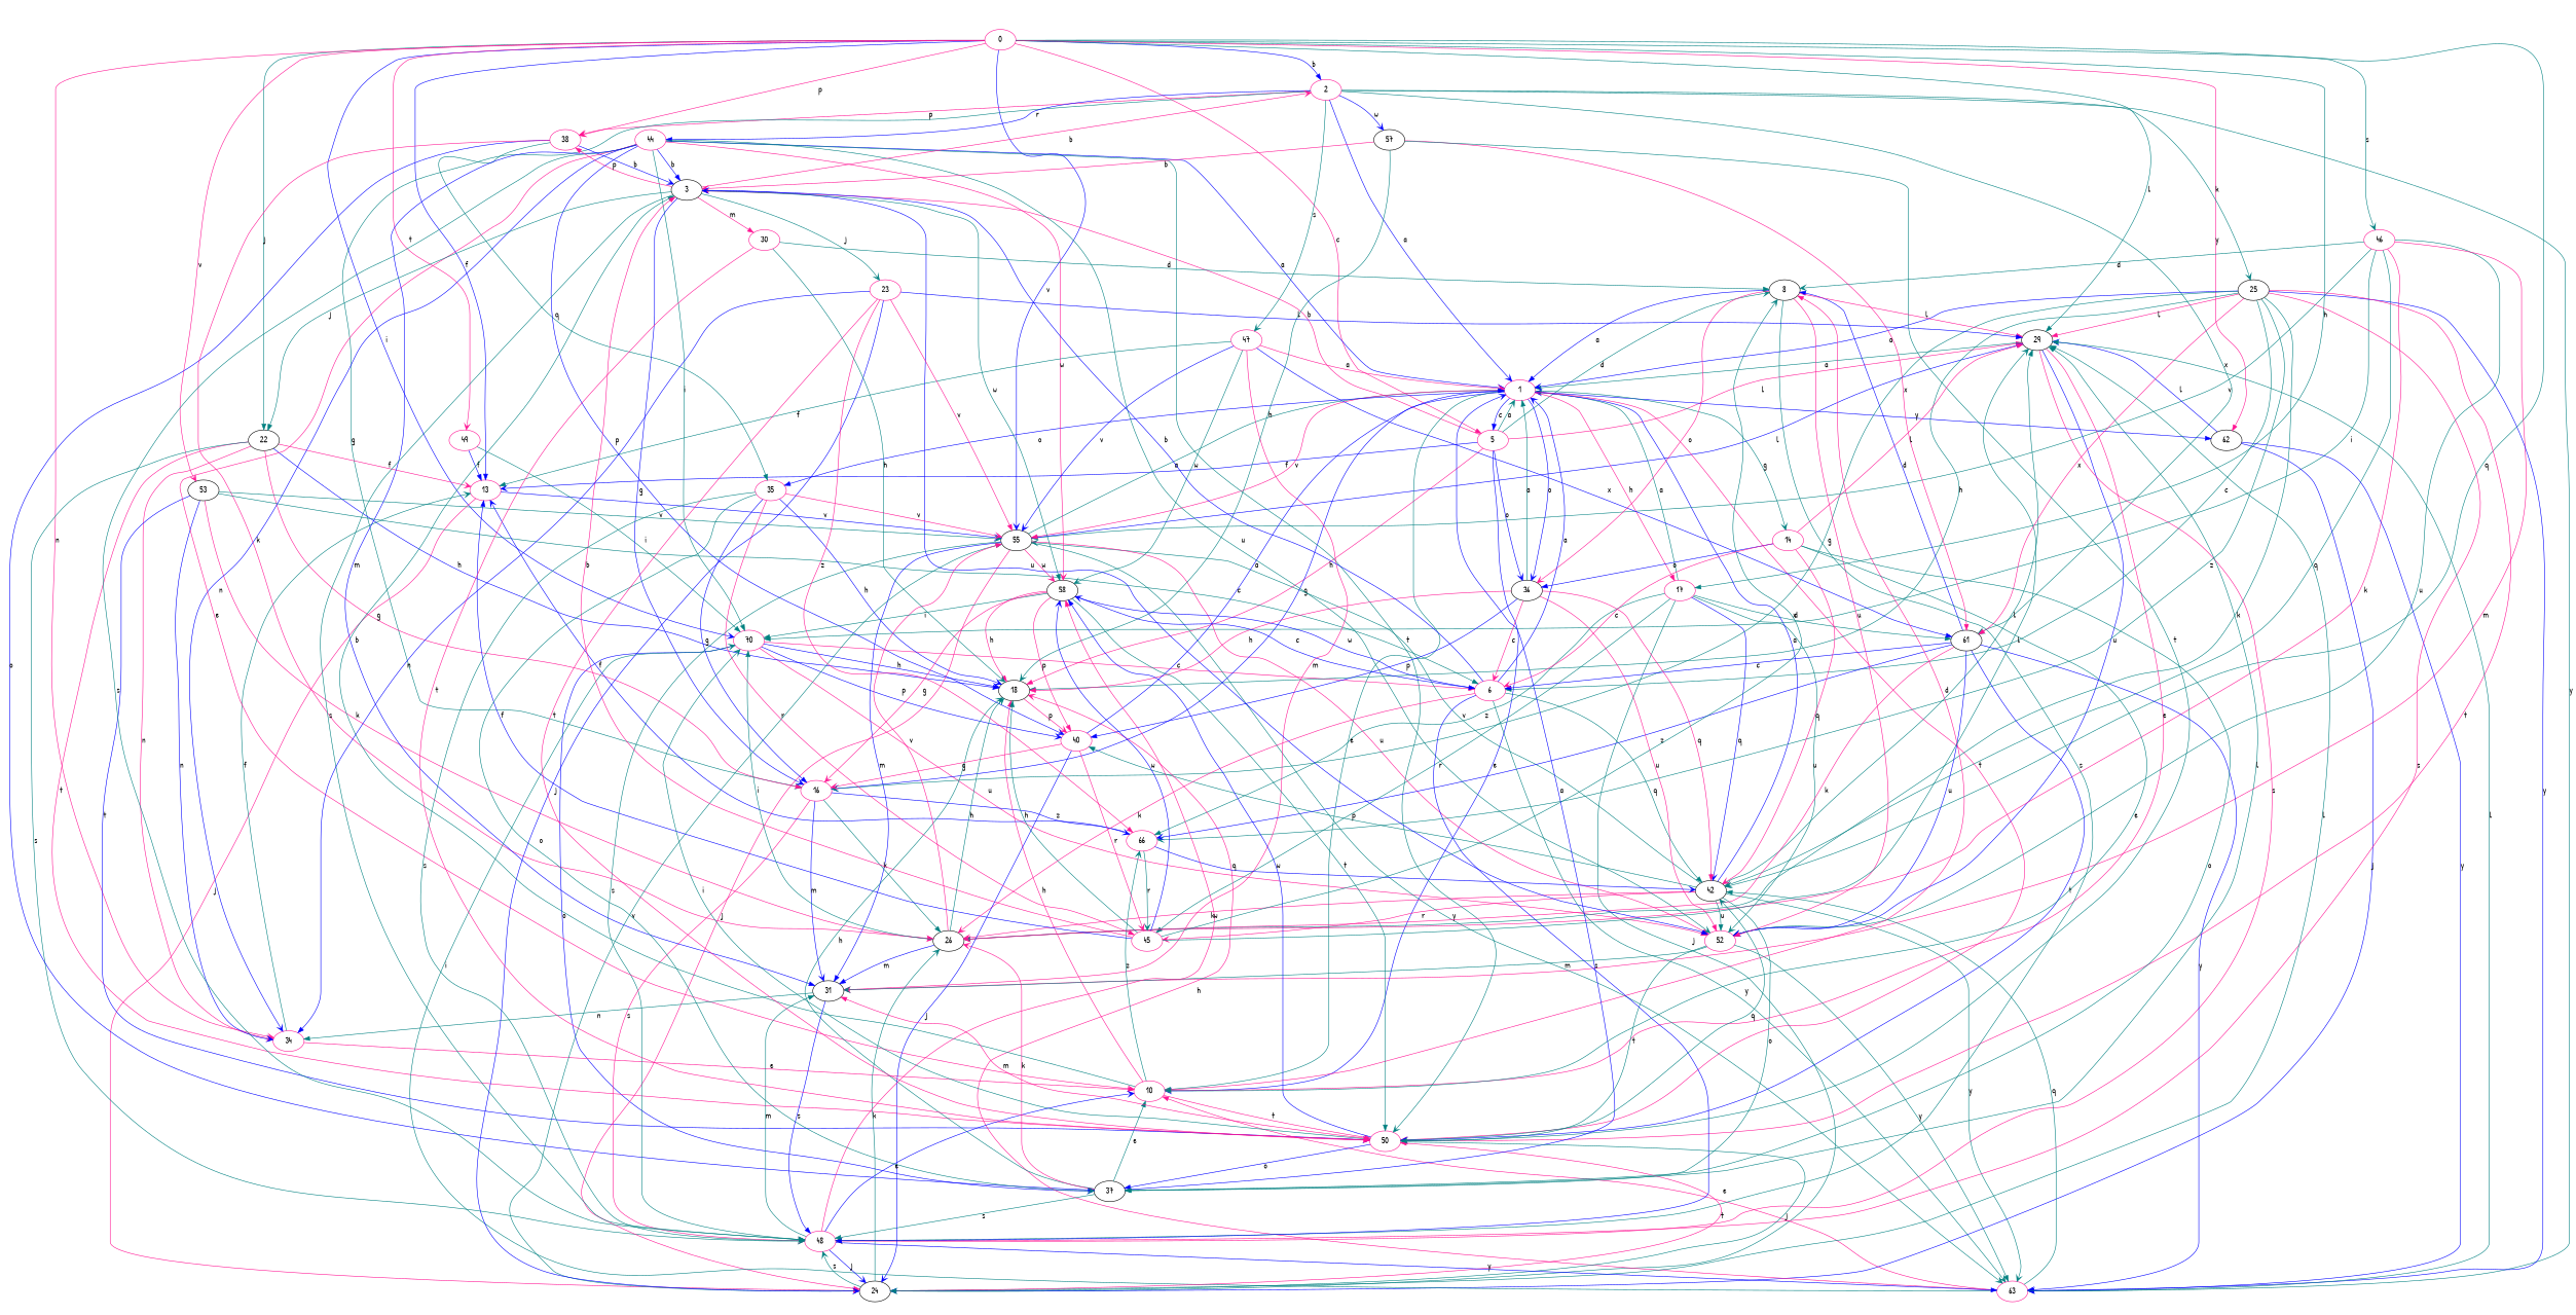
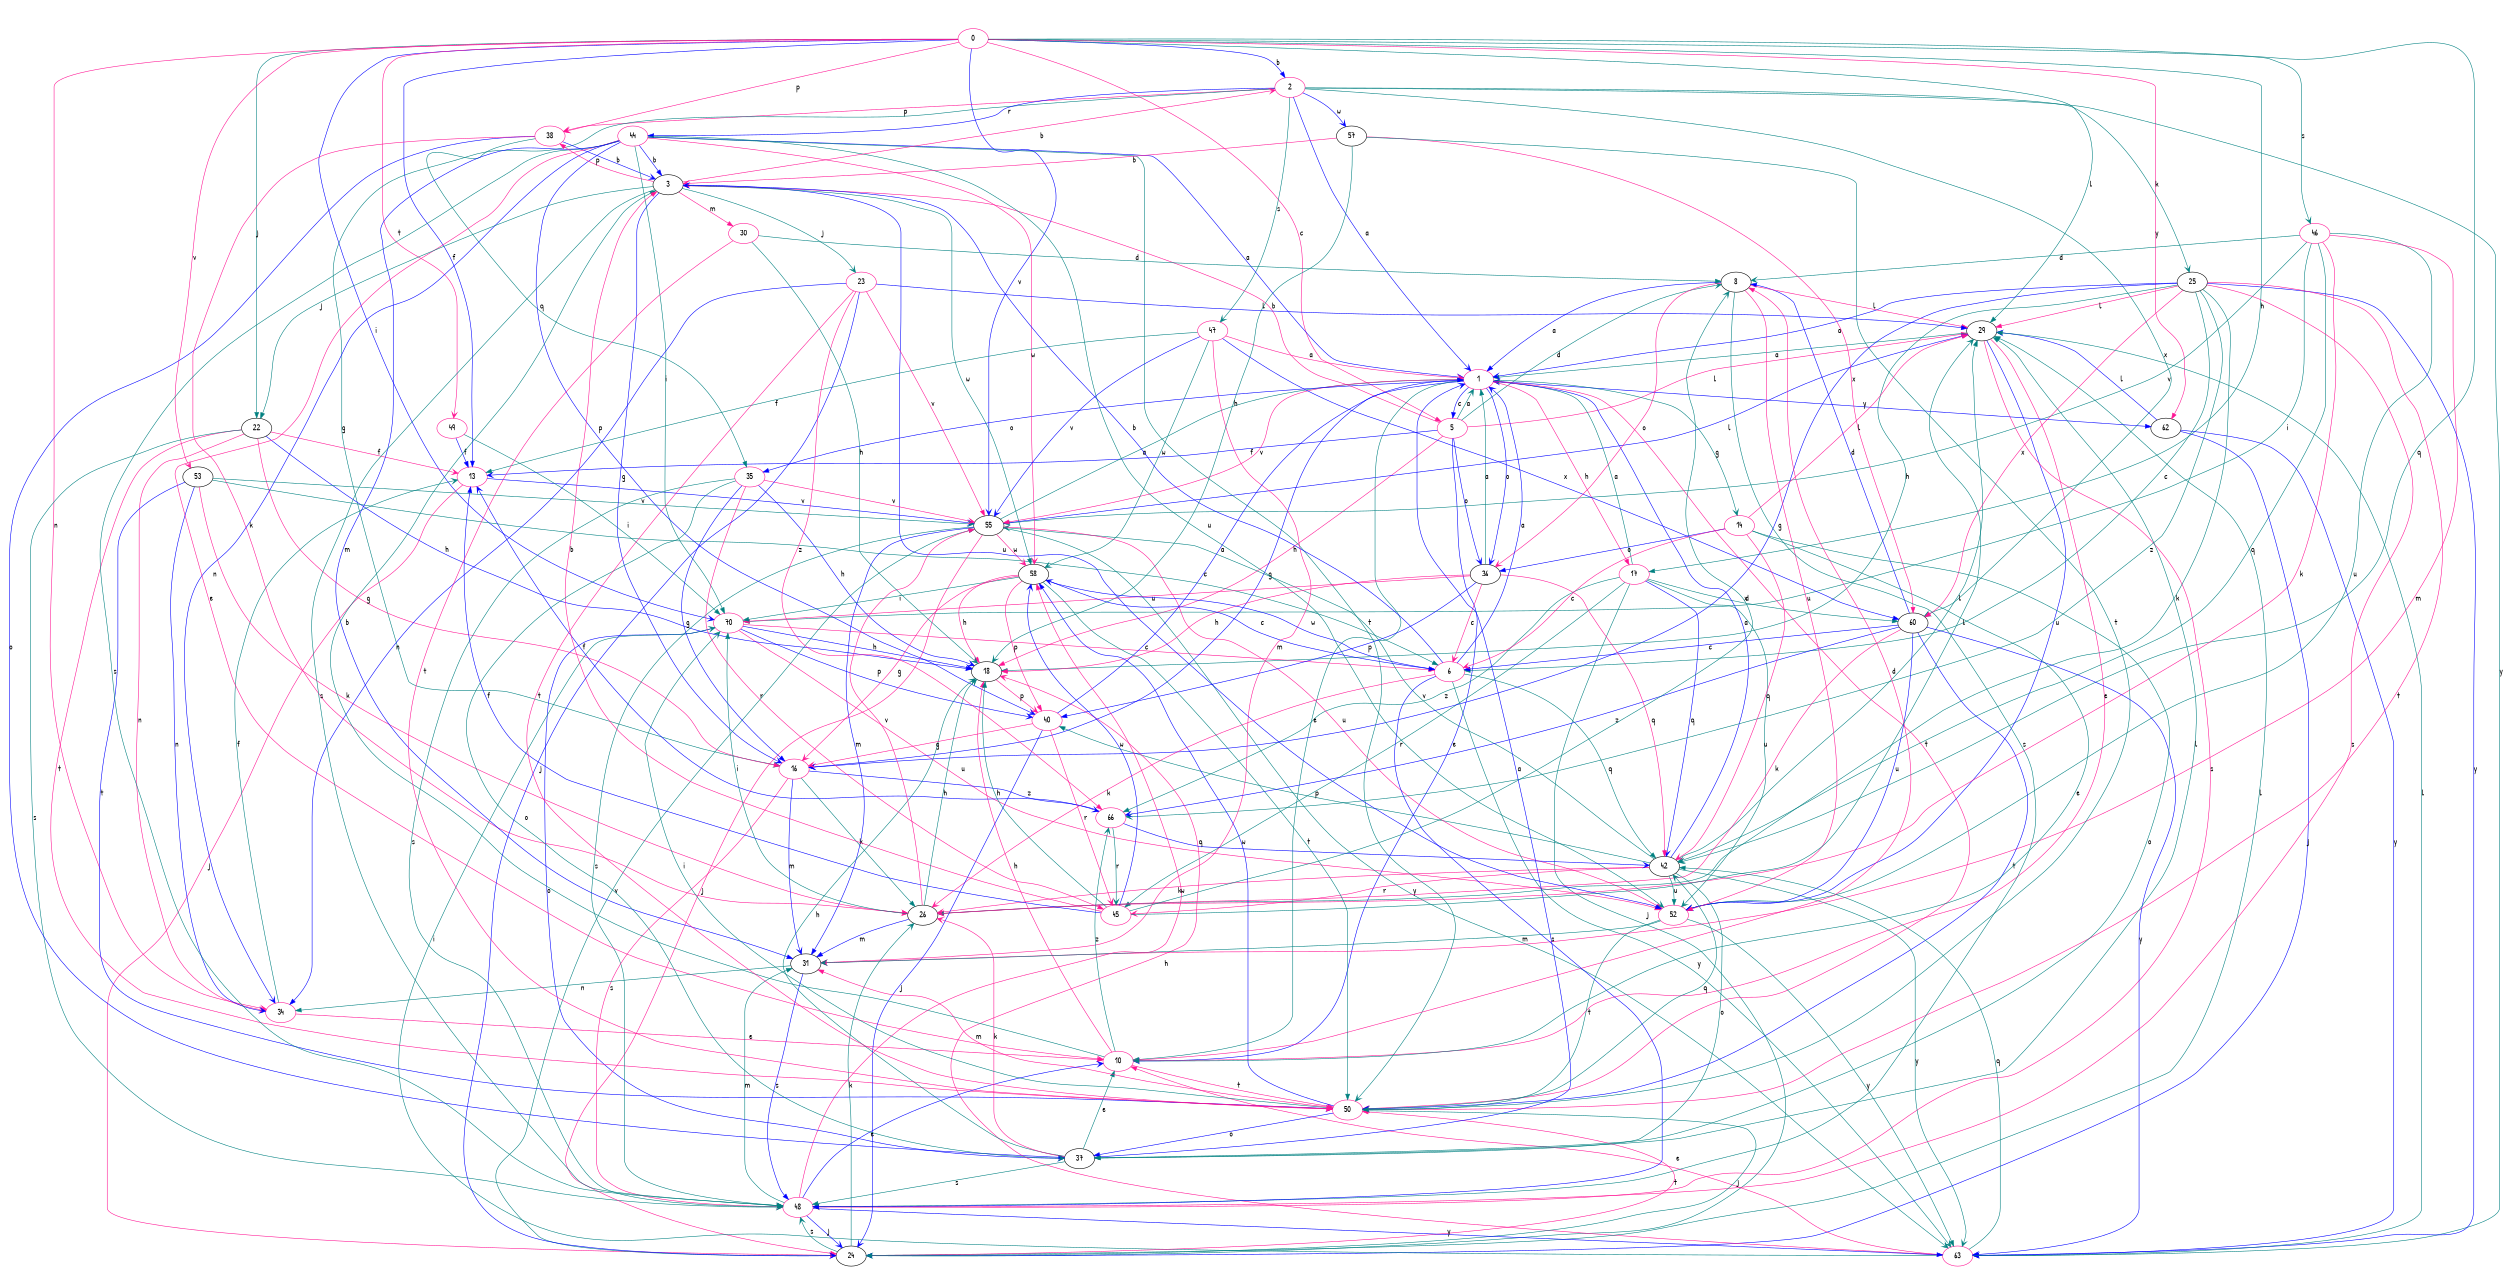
  strict digraph {
    fontname="Patrick Hand"
    node [color=deeppink fontname="Patrick Hand"]
    edge [arrowhead=normal color=teal fontname="Patrick Hand"]
    0
    2
    5
    13
    17
    n6 [label=70]
    22 [color=black]
    29 [color=black]
    34
    38
    42 [color=black]
    46
    49
    53 [color=black]
    55 [color=black]
    62 [color=black]
    1
    16
    25 [color=black]
    44
    47
    57 [color=black]
-   60 [color=black label=61]
+   60 [color=black]
    63
    10
    36 [color=black]
    3 [color=black]
    8 [color=black]
    18 [color=black]
    24 [color=black]
    52
    66
    45
    6
    37 [color=black]
    40
    50
    48
    35
    26 [color=black]
    31 [color=black]
    58 [color=black]
    14
    23
    30
    0 -> 2 [color=blue label=b]
    0 -> 5 [color=deeppink label=c]
    0 -> 13 [color=blue label=f]
    0 -> 17 [label=h]
    0 -> n6 [arrowhead=vee color=blue label=i]
    0 -> 22 [label=j]
    0 -> 29 [label=l]
    0 -> 34 [arrowhead=vee color=deeppink label=n]
    0 -> 38 [arrowhead=vee color=deeppink label=p]
    0 -> 42 [arrowhead=vee label=q]
    0 -> 46 [arrowhead=vee label=s]
    0 -> 49 [arrowhead=vee color=deeppink label=t]
    0 -> 53 [arrowhead=vee color=deeppink label=v]
    0 -> 55 [arrowhead=vee color=blue label=v]
    0 -> 62 [color=deeppink label=y]
    2 -> 38 [arrowhead=vee color=deeppink label=p]
    2 -> 1 [arrowhead=vee color=blue label=a]
    2 -> 16 [arrowhead=vee label=g]
    2 -> 25 [arrowhead=vee label=k]
    2 -> 44 [color=blue label=r]
    2 -> 47 [arrowhead=vee label=s]
    2 -> 57 [arrowhead=vee color=blue label=w]
    2 -> 60 [arrowhead=vee label=x]
    2 -> 63 [label=y]
    5 -> 13 [arrowhead=vee color=blue label=f]
    5 -> 29 [color=deeppink label=l]
    5 -> 1 [arrowhead=vee label=a]
    5 -> 10 [arrowhead=vee color=blue label=e]
    5 -> 36 [arrowhead=vee color=blue label=o]
    5 -> 3 [color=deeppink label=b]
    5 -> 8 [arrowhead=vee label=d]
    5 -> 18 [color=deeppink label=h]
    13 -> 55 [arrowhead=vee color=blue label=v]
    13 -> 24 [color=deeppink label=j]
    17 -> 42 [arrowhead=vee color=blue label=q]
    17 -> 1 [label=a]
    17 -> 60 [label=x]
    17 -> 24 [arrowhead=vee label=j]
    17 -> 52 [arrowhead=vee label=u]
    17 -> 66 [label=z]
    17 -> 45 [label=r]
    n6 -> 18 [arrowhead=vee color=blue label=h]
    n6 -> 52 [color=deeppink label=u]
    n6 -> 6 [color=deeppink label=c]
    n6 -> 37 [arrowhead=vee color=blue label=o]
    n6 -> 40 [arrowhead=vee color=blue label=p]
    22 -> 13 [arrowhead=vee color=deeppink label=f]
    22 -> 34 [arrowhead=vee color=deeppink label=n]
    22 -> 16 [color=deeppink label=g]
    22 -> 18 [color=blue label=h]
    22 -> 50 [arrowhead=vee color=deeppink label=t]
    22 -> 48 [arrowhead=vee label=s]
    29 -> 1 [label=a]
    29 -> 10 [color=deeppink label=e]
    29 -> 52 [arrowhead=vee color=blue label=u]
    29 -> 48 [color=deeppink label=s]
    34 -> 13 [arrowhead=vee label=f]
    34 -> 10 [color=deeppink label=e]
    38 -> 3 [arrowhead=vee color=blue label=b]
    38 -> 37 [color=blue label=o]
    38 -> 35 [label=q]
    38 -> 26 [color=deeppink label=k]
    42 -> 29 [label=l]
    42 -> 55 [arrowhead=vee label=v]
    42 -> 1 [arrowhead=vee color=blue label=a]
    42 -> 63 [arrowhead=vee label=y]
    42 -> 52 [label=u]
    42 -> 45 [arrowhead=vee color=deeppink label=r]
    42 -> 37 [label=o]
    42 -> 40 [label=p]
    42 -> 26 [arrowhead=vee color=deeppink label=k]
    46 -> n6 [label=i]
    46 -> 42 [arrowhead=vee label=q]
    46 -> 55 [label=v]
    46 -> 8 [arrowhead=vee label=d]
    46 -> 52 [arrowhead=vee label=u]
    46 -> 26 [color=deeppink label=k]
    46 -> 31 [arrowhead=vee color=deeppink label=m]
    49 -> 13 [color=blue label=f]
    49 -> n6 [label=i]
    53 -> 34 [arrowhead=vee color=blue label=n]
    53 -> 55 [arrowhead=vee label=v]
    53 -> 6 [label=c]
    53 -> 50 [arrowhead=vee color=blue label=t]
    53 -> 26 [arrowhead=vee color=deeppink label=k]
    55 -> 29 [color=blue label=l]
    55 -> 1 [label=a]
    55 -> 63 [arrowhead=vee label=y]
    55 -> 24 [color=deeppink label=j]
    55 -> 52 [color=deeppink label=u]
    55 -> 48 [label=s]
    55 -> 31 [color=blue label=m]
    55 -> 58 [arrowhead=vee color=deeppink label=w]
    62 -> 29 [arrowhead=vee color=blue label=l]
    62 -> 63 [arrowhead=vee color=blue label=y]
    62 -> 24 [color=blue label=j]
    1 -> 5 [color=blue label=c]
    1 -> 17 [color=deeppink label=h]
    1 -> 55 [color=deeppink label=v]
    1 -> 62 [color=blue label=y]
    1 -> 16 [arrowhead=vee color=blue label=g]
    1 -> 10 [label=e]
    1 -> 36 [arrowhead=vee color=blue label=o]
    1 -> 50 [arrowhead=vee color=deeppink label=t]
    1 -> 35 [color=blue label=o]
    1 -> 14 [arrowhead=vee label=g]
    16 -> 66 [arrowhead=vee color=blue label=z]
    16 -> 48 [arrowhead=vee color=deeppink label=s]
    16 -> 26 [label=k]
    16 -> 31 [arrowhead=vee color=blue label=m]
    25 -> 29 [color=deeppink label=l]
    25 -> 1 [arrowhead=vee color=blue label=a]
-   25 -> 16 [arrowhead=vee label=g]
+   25 -> 16 [arrowhead=vee color=blue label=g]
    25 -> 60 [color=deeppink label=x]
    25 -> 63 [color=blue label=y]
    25 -> 18 [label=h]
    25 -> 66 [arrowhead=vee label=z]
    25 -> 6 [label=c]
    25 -> 50 [arrowhead=vee color=deeppink label=t]
    25 -> 48 [arrowhead=vee color=deeppink label=s]
    25 -> 26 [label=k]
    44 -> n6 [label=i]
    44 -> 34 [arrowhead=vee color=blue label=n]
    44 -> 1 [arrowhead=vee color=blue label=a]
    44 -> 10 [arrowhead=vee color=deeppink label=e]
    44 -> 3 [color=blue label=b]
    44 -> 52 [arrowhead=vee label=u]
    44 -> 40 [arrowhead=vee color=blue label=p]
    44 -> 50 [arrowhead=vee label=t]
    44 -> 48 [label=s]
    44 -> 31 [color=blue label=m]
    44 -> 58 [arrowhead=vee color=deeppink label=w]
    47 -> 13 [label=f]
    47 -> 55 [arrowhead=vee color=blue label=v]
    47 -> 1 [arrowhead=vee color=deeppink label=a]
    47 -> 60 [color=blue label=x]
    47 -> 31 [color=deeppink label=m]
    47 -> 58 [arrowhead=vee label=w]
    57 -> 60 [color=deeppink label=x]
    57 -> 3 [arrowhead=vee color=deeppink label=b]
    57 -> 18 [arrowhead=vee label=h]
    57 -> 50 [arrowhead=vee label=t]
    60 -> 63 [arrowhead=vee color=blue label=y]
    60 -> 8 [color=blue label=d]
    60 -> 52 [arrowhead=vee color=blue label=u]
    60 -> 66 [arrowhead=vee color=blue label=z]
    60 -> 6 [color=blue label=c]
    60 -> 50 [arrowhead=vee color=blue label=t]
    60 -> 26 [arrowhead=vee color=deeppink label=k]
    63 -> n6 [arrowhead=vee label=i]
    63 -> 29 [label=l]
    63 -> 42 [label=q]
    63 -> 10 [color=deeppink label=e]
    63 -> 18 [arrowhead=vee color=deeppink label=h]
    10 -> 3 [label=b]
    10 -> 8 [color=deeppink label=d]
    10 -> 18 [color=deeppink label=h]
    10 -> 66 [arrowhead=vee label=z]
    10 -> 50 [color=deeppink label=t]
    36 -> 42 [color=deeppink label=q]
    36 -> 1 [label=a]
    36 -> 18 [color=deeppink label=h]
-   36 -> 52 [color=deeppink label=u]
+   36 -> n6 [color=deeppink label=u]
    36 -> 6 [arrowhead=vee color=deeppink label=c]
    36 -> 40 [color=blue label=p]
    3 -> 2 [arrowhead=vee color=deeppink label=b]
    3 -> 22 [label=j]
    3 -> 38 [color=deeppink label=p]
    3 -> 16 [arrowhead=vee color=blue label=g]
    3 -> 52 [color=blue label=u]
    3 -> 48 [arrowhead=vee label=s]
    3 -> 58 [label=w]
    3 -> 23 [arrowhead=vee label=j]
    3 -> 30 [color=deeppink label=m]
    8 -> 29 [color=deeppink label=l]
    8 -> 1 [color=blue label=a]
    8 -> 36 [arrowhead=vee color=deeppink label=o]
    8 -> 52 [color=deeppink label=u]
    8 -> 48 [arrowhead=vee label=s]
    18 -> 40 [arrowhead=vee color=deeppink label=p]
    24 -> 29 [label=l]
    24 -> 55 [label=v]
    24 -> 50 [color=deeppink label=t]
    24 -> 48 [arrowhead=vee label=s]
    24 -> 26 [arrowhead=vee label=k]
    52 -> 63 [label=y]
    52 -> 50 [label=t]
    52 -> 31 [arrowhead=vee label=m]
    66 -> 13 [arrowhead=vee color=blue label=f]
    66 -> 42 [arrowhead=vee color=blue label=q]
    66 -> 45 [arrowhead=vee label=r]
    45 -> 13 [color=blue label=f]
    45 -> 29 [arrowhead=vee label=l]
    45 -> 3 [color=deeppink label=b]
    45 -> 8 [arrowhead=vee label=d]
    45 -> 18 [label=h]
    45 -> 58 [arrowhead=vee color=blue label=w]
    6 -> 42 [label=q]
    6 -> 1 [arrowhead=vee color=blue label=a]
    6 -> 63 [arrowhead=vee label=y]
    6 -> 3 [arrowhead=vee color=blue label=b]
    6 -> 48 [color=blue label=s]
    6 -> 26 [arrowhead=vee color=deeppink label=k]
    6 -> 58 [arrowhead=vee color=blue label=w]
    37 -> 29 [label=l]
    37 -> 1 [arrowhead=vee color=blue label=a]
    37 -> 10 [label=e]
    37 -> 18 [arrowhead=vee label=h]
    37 -> 48 [label=s]
    37 -> 26 [arrowhead=vee color=deeppink label=k]
    40 -> 1 [color=blue label=a]
    40 -> 16 [arrowhead=vee color=deeppink label=g]
    40 -> 24 [arrowhead=vee color=blue label=j]
    40 -> 45 [arrowhead=vee color=deeppink label=r]
    50 -> n6 [arrowhead=vee label=i]
    50 -> 42 [arrowhead=vee label=q]
    50 -> 24 [label=j]
    50 -> 37 [color=blue label=o]
    50 -> 31 [color=deeppink label=m]
    50 -> 58 [color=blue label=w]
    48 -> 63 [color=blue label=y]
    48 -> 10 [arrowhead=vee color=blue label=e]
    48 -> 24 [arrowhead=vee color=blue label=j]
    48 -> 31 [label=m]
    48 -> 58 [color=deeppink label=w]
    35 -> 55 [arrowhead=vee color=deeppink label=v]
    35 -> 16 [color=blue label=g]
    35 -> 18 [arrowhead=vee color=blue label=h]
    35 -> 45 [color=deeppink label=r]
    35 -> 37 [arrowhead=vee label=o]
    35 -> 48 [arrowhead=vee label=s]
    26 -> n6 [label=i]
    26 -> 55 [color=deeppink label=v]
    26 -> 18 [arrowhead=vee label=h]
    26 -> 31 [color=blue label=m]
    31 -> 34 [label=n]
    31 -> 48 [color=blue label=s]
    58 -> n6 [label=i]
    58 -> 16 [arrowhead=vee color=deeppink label=g]
    58 -> 18 [color=deeppink label=h]
    58 -> 6 [color=blue label=c]
    58 -> 40 [color=deeppink label=p]
    58 -> 50 [label=t]
    14 -> 29 [color=deeppink label=l]
    14 -> 42 [arrowhead=vee color=deeppink label=q]
    14 -> 10 [label=e]
    14 -> 36 [color=blue label=o]
    14 -> 6 [arrowhead=vee color=deeppink label=c]
    14 -> 37 [label=o]
    23 -> 29 [color=blue label=l]
    23 -> 34 [color=blue label=n]
    23 -> 55 [color=deeppink label=v]
    23 -> 24 [arrowhead=vee color=blue label=j]
    23 -> 66 [color=deeppink label=z]
    23 -> 50 [color=deeppink label=t]
    30 -> 8 [label=d]
    30 -> 18 [arrowhead=vee label=h]
    30 -> 50 [color=deeppink label=t]
  }
